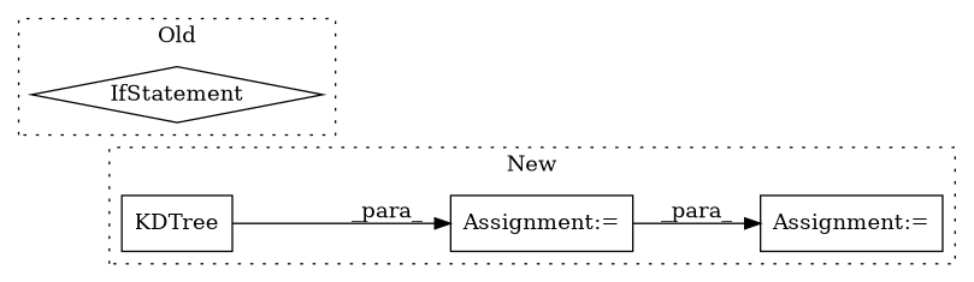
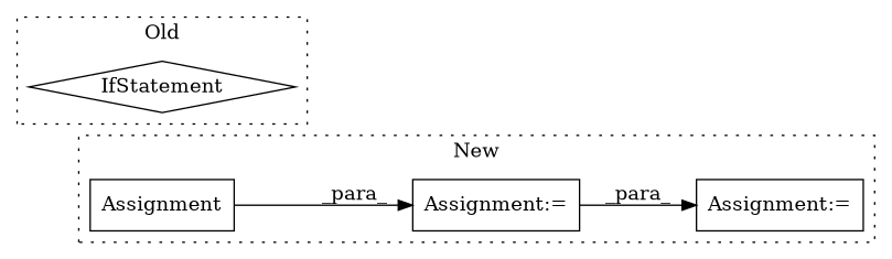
  digraph {
    rankdir=LR
    node [a=7 l=1 shape=box]
-   n1 [a=32 l="7,1" label=KDTree s="999,1019"]
+   n1 [a=32 l="7,1" label=Assignment s="999,1019"]
    n2 [label="Assignment:=" s=1073]
    n3 [label="Assignment:=" s=998]
    n4 [a=25 l=19 label=IfStatement s=1357 shape=diamond]
    subgraph cluster_1 {
      label=New
      style=dotted
      n1
      n2
      n3
    }
    subgraph cluster_2 {
      label=Old
      style=dotted
      n4
    }
    n1 -> n3 [label=_para_]
    n3 -> n2 [label=_para_]
  }
